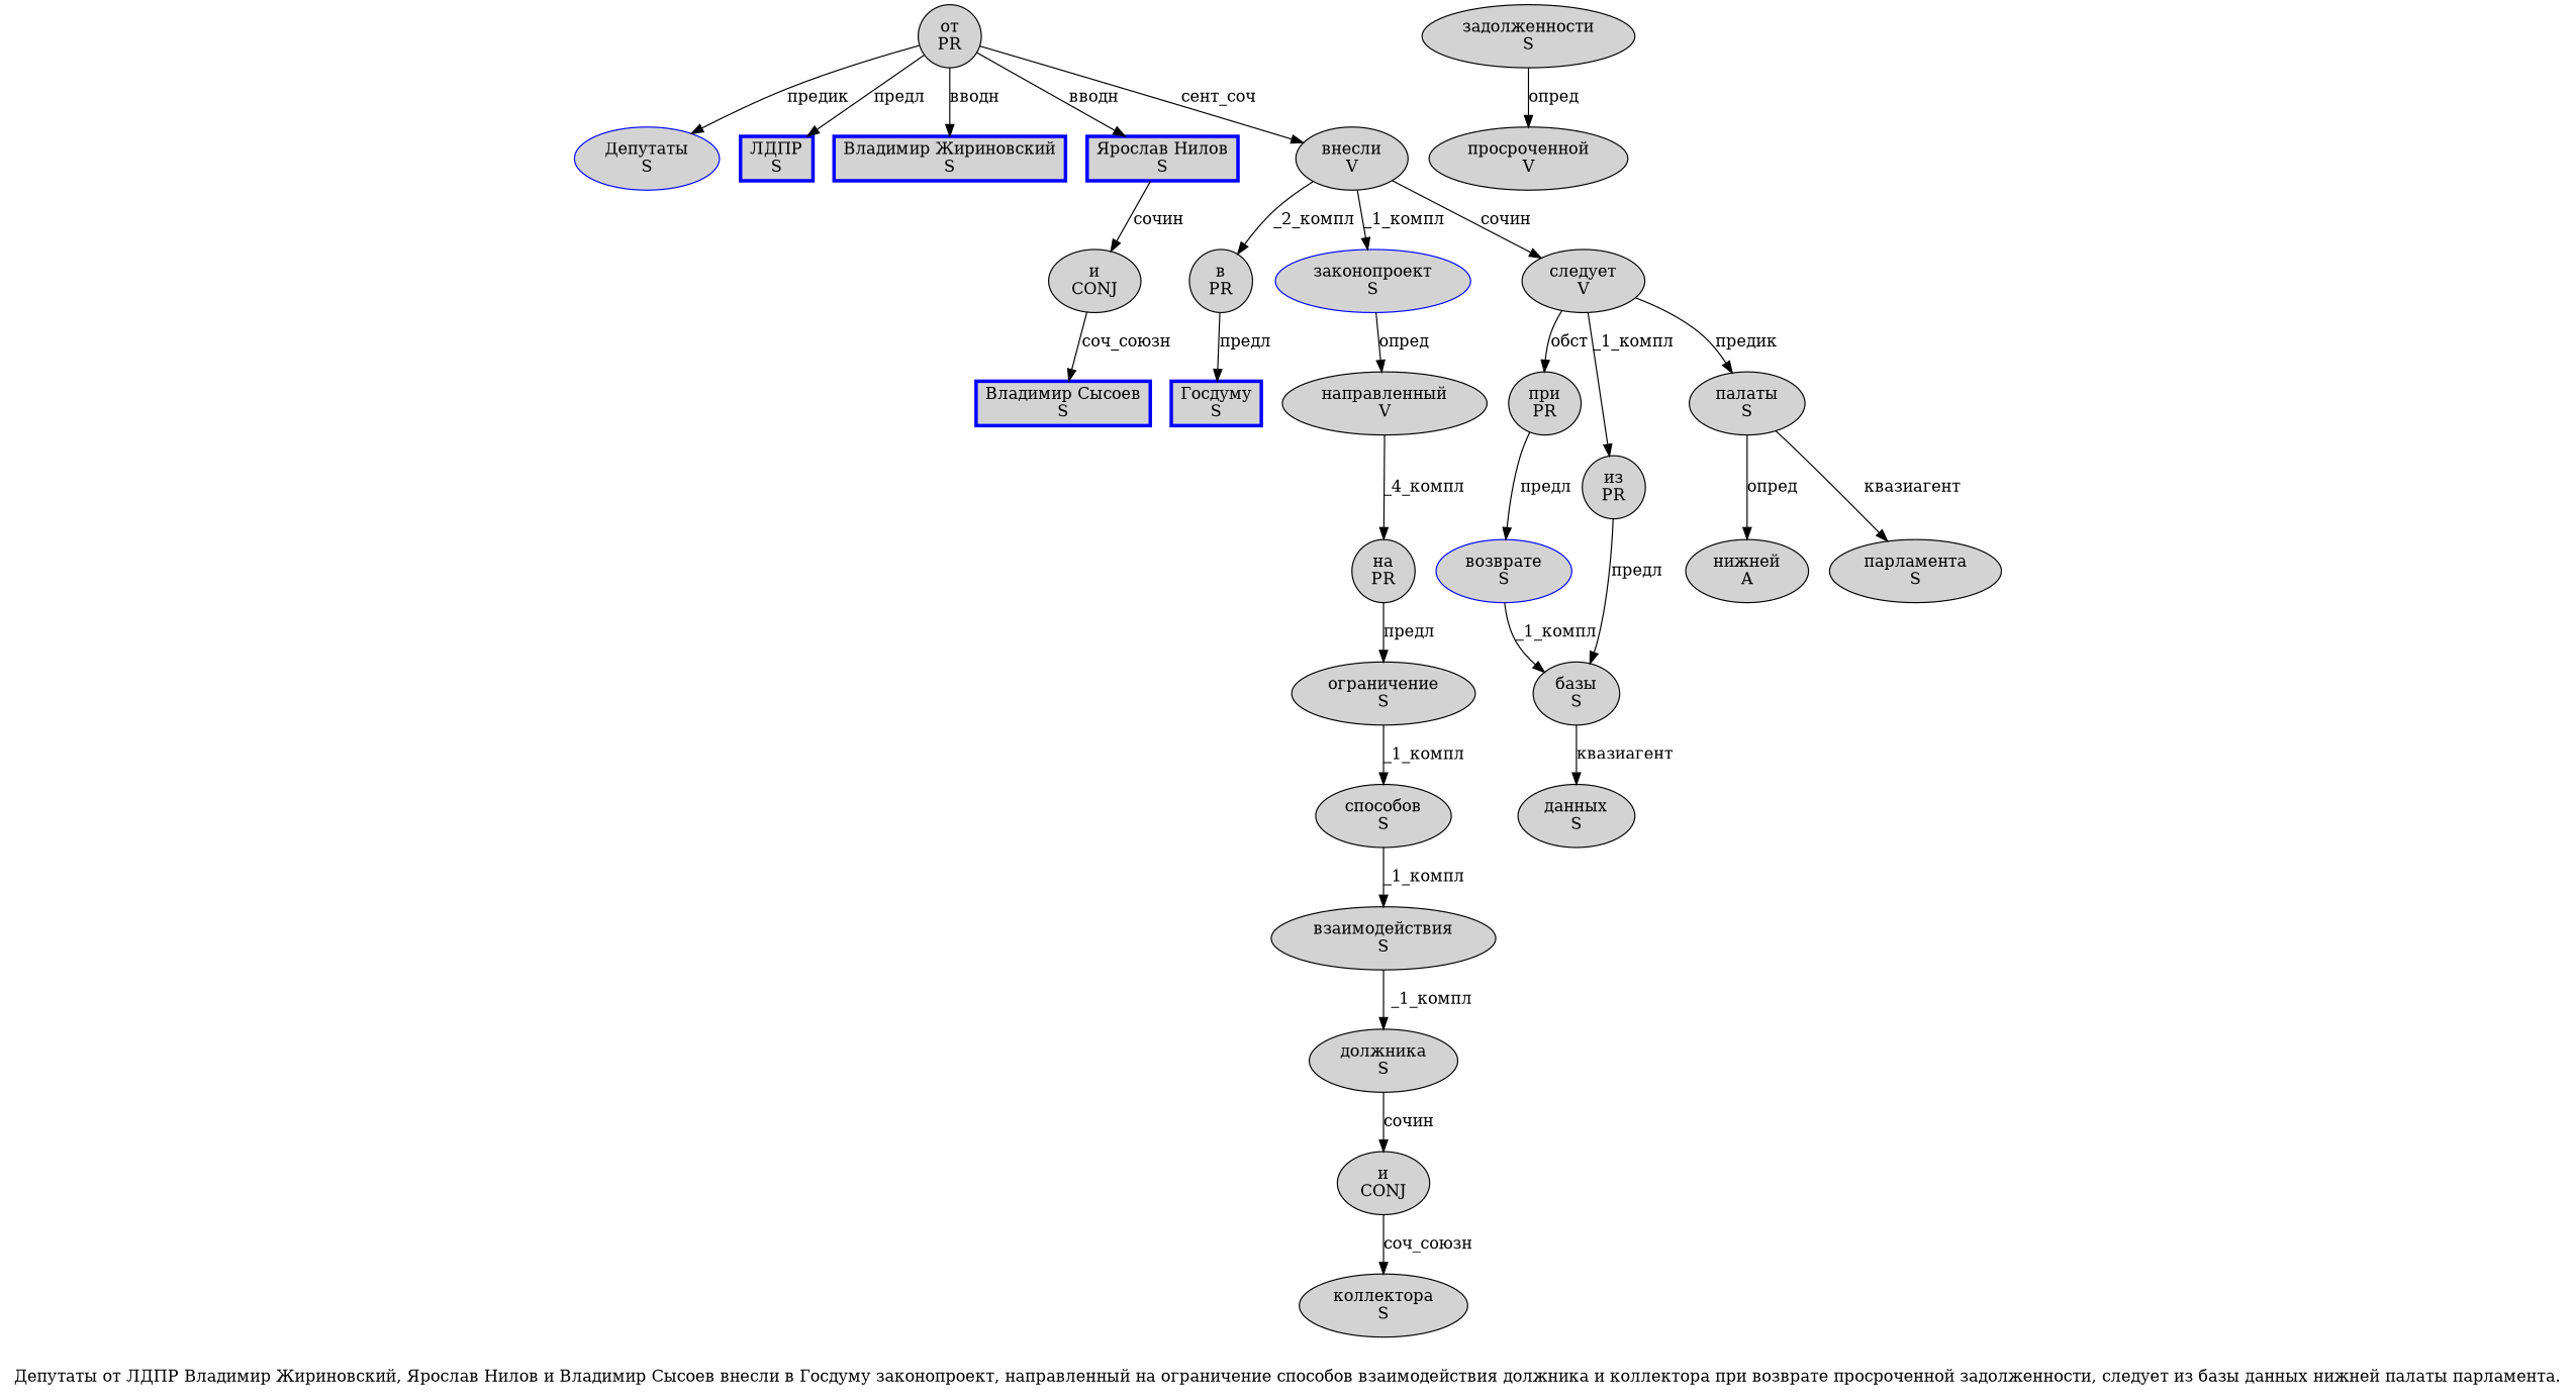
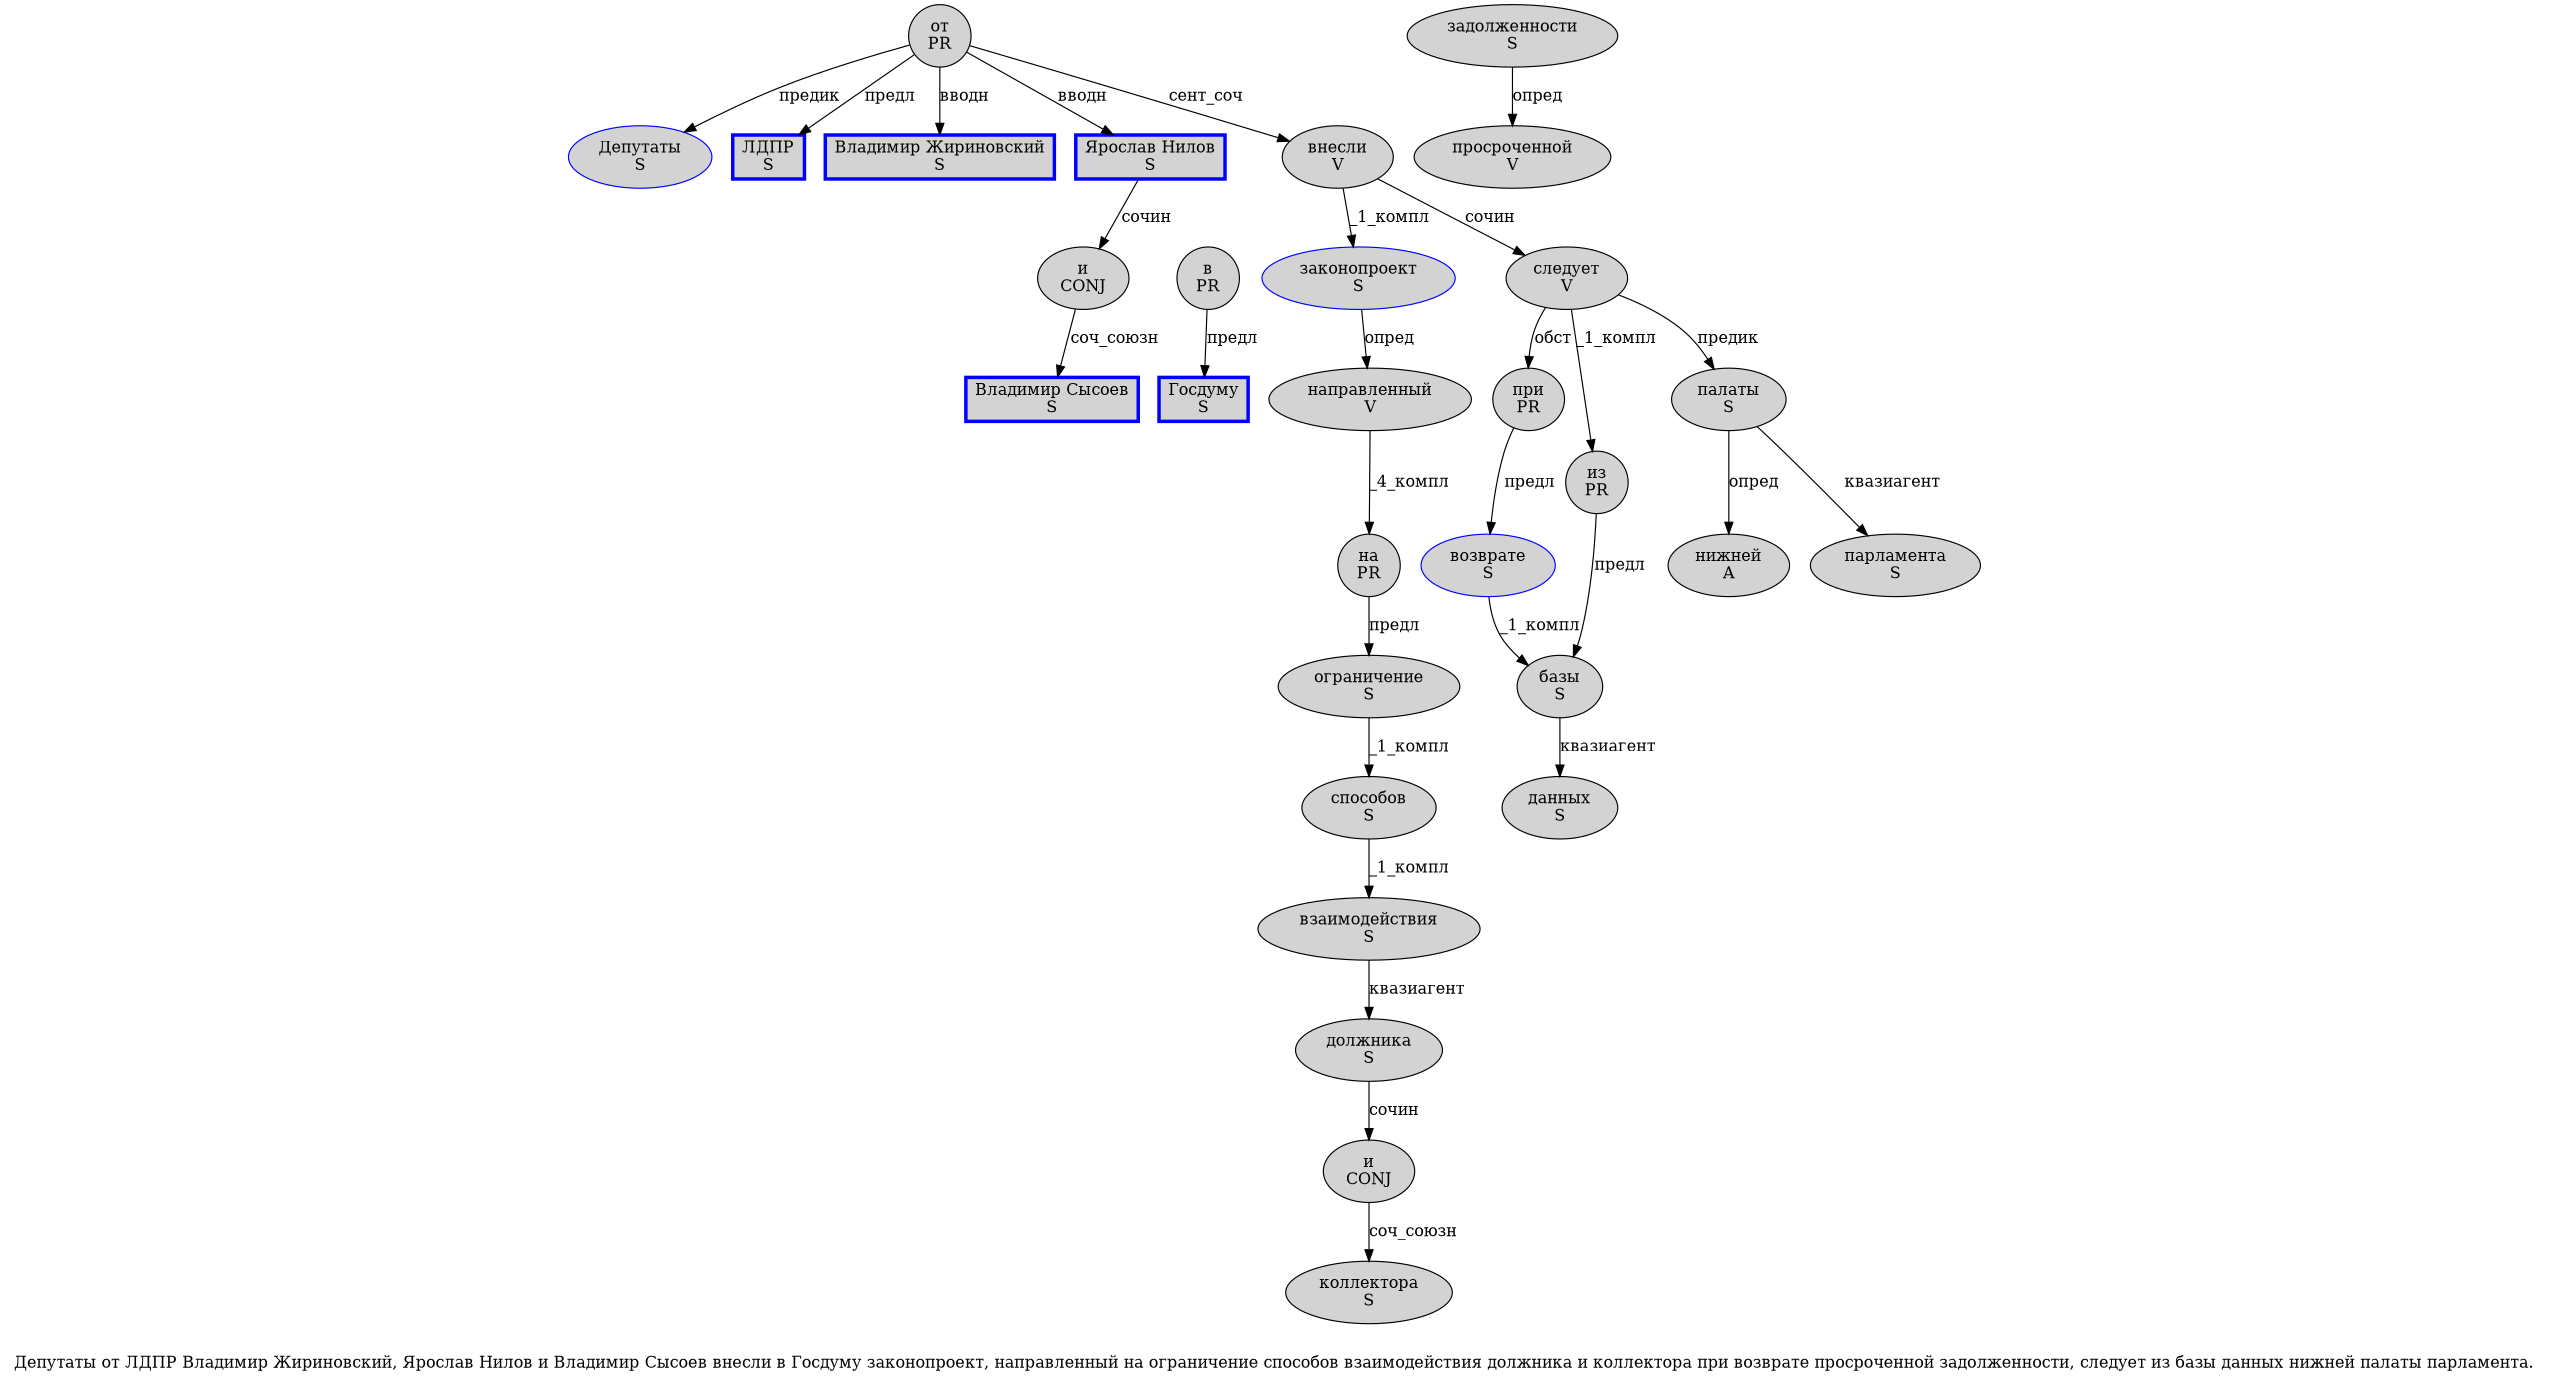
  digraph {
    label="Депутаты от ЛДПР Владимир Жириновский, Ярослав Нилов и Владимир Сысоев внесли в Госдуму законопроект, направленный на ограничение способов взаимодействия должника и коллектора при возврате просроченной задолженности, следует из базы данных нижней палаты парламента."
    node [fillcolor=lightgray penwidth=1 shape=ellipse style=filled]
    n1 [color=blue label="Депутаты\nS"]
    n2 [label="от\nPR"]
    n3 [color=blue label="ЛДПР\nS" penwidth=3 shape=box]
    n4 [color=blue label="Владимир Жириновский\nS" penwidth=3 shape=box]
    n5 [color=blue label="Ярослав Нилов\nS" penwidth=3 shape=box]
    n6 [label="внесли\nV"]
    n7 [label="и\nCONJ"]
    n8 [label="в\nPR"]
    n9 [color=blue label="законопроект\nS"]
    n10 [label="следует\nV"]
    n11 [color=blue label="Владимир Сысоев\nS" penwidth=3 shape=box]
    n12 [color=blue label="Госдуму\nS" penwidth=3 shape=box]
    n13 [label="направленный\nV"]
    n14 [label="при\nPR"]
    n15 [label="из\nPR"]
    n16 [label="палаты\nS"]
    n17 [label="на\nPR"]
    n18 [label="ограничение\nS"]
    n19 [label="способов\nS"]
    n20 [label="взаимодействия\nS"]
    n21 [label="должника\nS"]
    n22 [label="и\nCONJ"]
    n23 [label="коллектора\nS"]
    n24 [color=blue label="возврате\nS"]
    n25 [label="базы\nS"]
    n26 [label="задолженности\nS"]
    n27 [label="просроченной\nV"]
    n28 [label="нижней\nA"]
    n29 [label="парламента\nS"]
    n30 [label="данных\nS"]
    n2 -> n1 [label="предик"]
    n2 -> n3 [label="предл"]
    n2 -> n4 [label="вводн"]
    n2 -> n5 [label="вводн"]
    n2 -> n6 [label="сент_соч"]
    n5 -> n7 [label="сочин"]
-   n6 -> n8 [label="_2_компл"]
    n6 -> n9 [label="_1_компл"]
    n6 -> n10 [label="сочин"]
    n7 -> n11 [label="соч_союзн"]
    n8 -> n12 [label="предл"]
    n9 -> n13 [label="опред"]
    n10 -> n14 [label="обст"]
    n10 -> n15 [label="_1_компл"]
    n10 -> n16 [label="предик"]
    n13 -> n17 [label="_4_компл"]
    n14 -> n24 [label="предл"]
    n15 -> n25 [label="предл"]
    n16 -> n28 [label="опред"]
    n16 -> n29 [label="квазиагент"]
    n17 -> n18 [label="предл"]
    n18 -> n19 [label="_1_компл"]
    n19 -> n20 [label="_1_компл"]
-   n20 -> n21 [label="_1_компл"]
+   n20 -> n21 [label="квазиагент"]
    n21 -> n22 [label="сочин"]
    n22 -> n23 [label="соч_союзн"]
    n24 -> n25 [label="_1_компл"]
    n25 -> n30 [label="квазиагент"]
    n26 -> n27 [label="опред"]
  }
